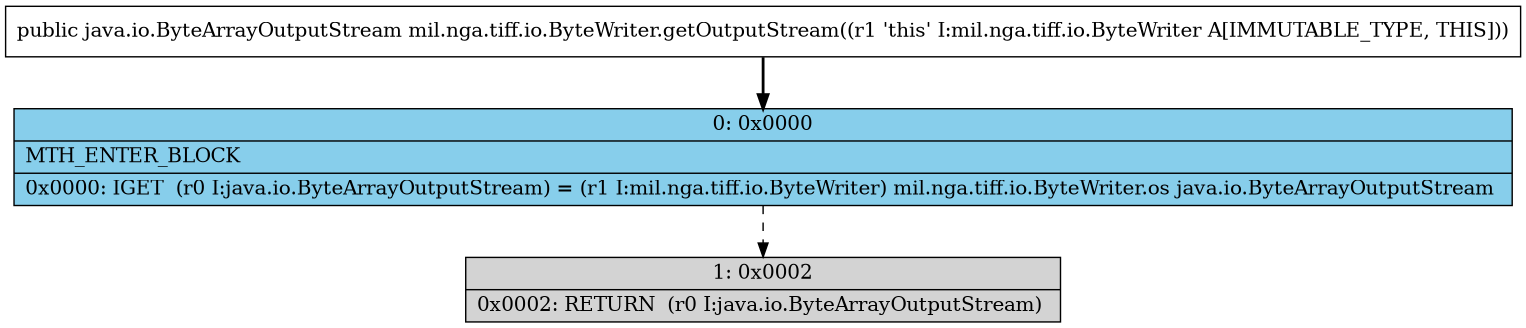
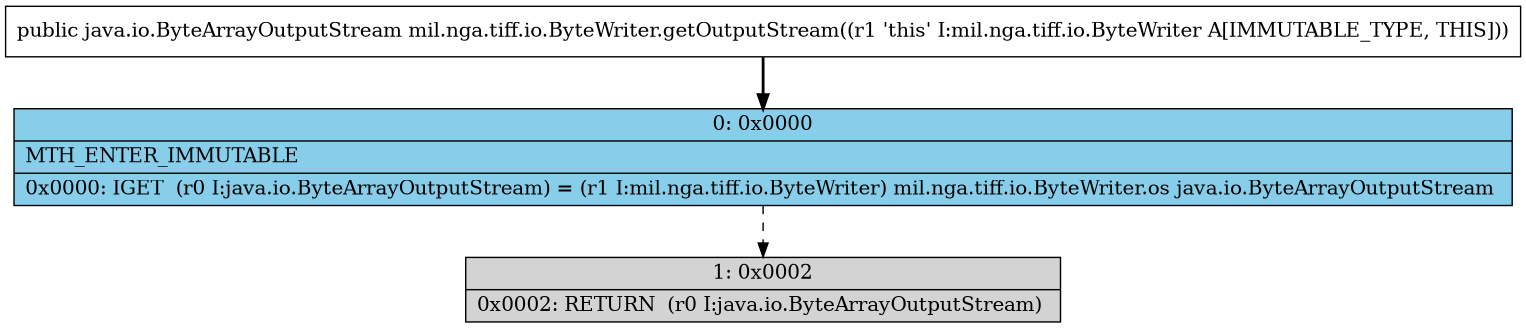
  digraph {
    node [shape=record style=filled]
-   n1 [label="{0\:\ 0x0000|MTH_ENTER_BLOCK\l|0x0000: IGET  (r0 I:java.io.ByteArrayOutputStream) = (r1 I:mil.nga.tiff.io.ByteWriter) mil.nga.tiff.io.ByteWriter.os java.io.ByteArrayOutputStream \l}" fillcolor=skyblue]
+   n1 [label="{0\:\ 0x0000|MTH_ENTER_IMMUTABLE\l|0x0000: IGET  (r0 I:java.io.ByteArrayOutputStream) = (r1 I:mil.nga.tiff.io.ByteWriter) mil.nga.tiff.io.ByteWriter.os java.io.ByteArrayOutputStream \l}" fillcolor=skyblue]
    n2 [label="{1\:\ 0x0002|0x0002: RETURN  (r0 I:java.io.ByteArrayOutputStream) \l}" fillcolor=lightgrey]
    n3 [label="{public java.io.ByteArrayOutputStream mil.nga.tiff.io.ByteWriter.getOutputStream((r1 'this' I:mil.nga.tiff.io.ByteWriter A[IMMUTABLE_TYPE, THIS])) }" fillcolor=white]
    n1 -> n2 [style=dashed]
    n3 -> n1 [style=bold]
  }
